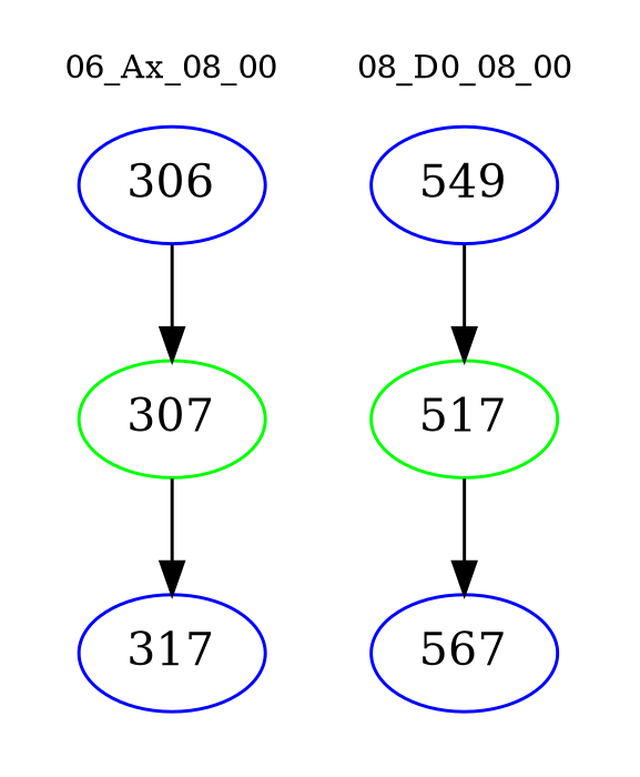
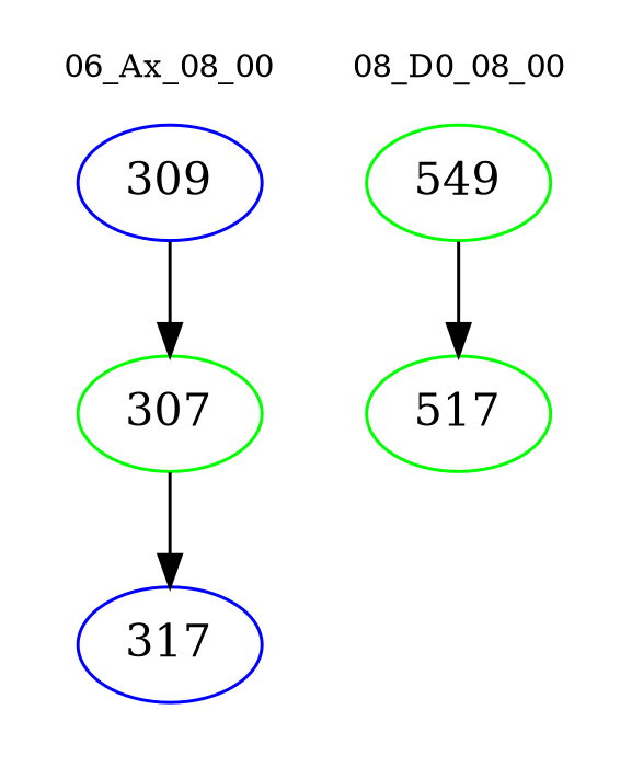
  digraph {
    node [color=blue]
    edge [color=black]
-   n1 [label=306]
+   n1 [label=309]
    n2 [color=green label=307]
    n3 [label=317]
-   n4 [label=549]
+   n4 [color=green label=549]
    n5 [color=green label=517]
-   n6 [label=567]
    subgraph cluster_1 {
      color=white
      fontsize=10
      label="06_Ax_08_00"
      n1
      n2
      n3
    }
    subgraph cluster_2 {
      color=white
      fontsize=10
      label="08_D0_08_00"
      n4
      n5
-     n6
    }
    n1 -> n2
    n2 -> n3
    n4 -> n5
-   n5 -> n6
  }
